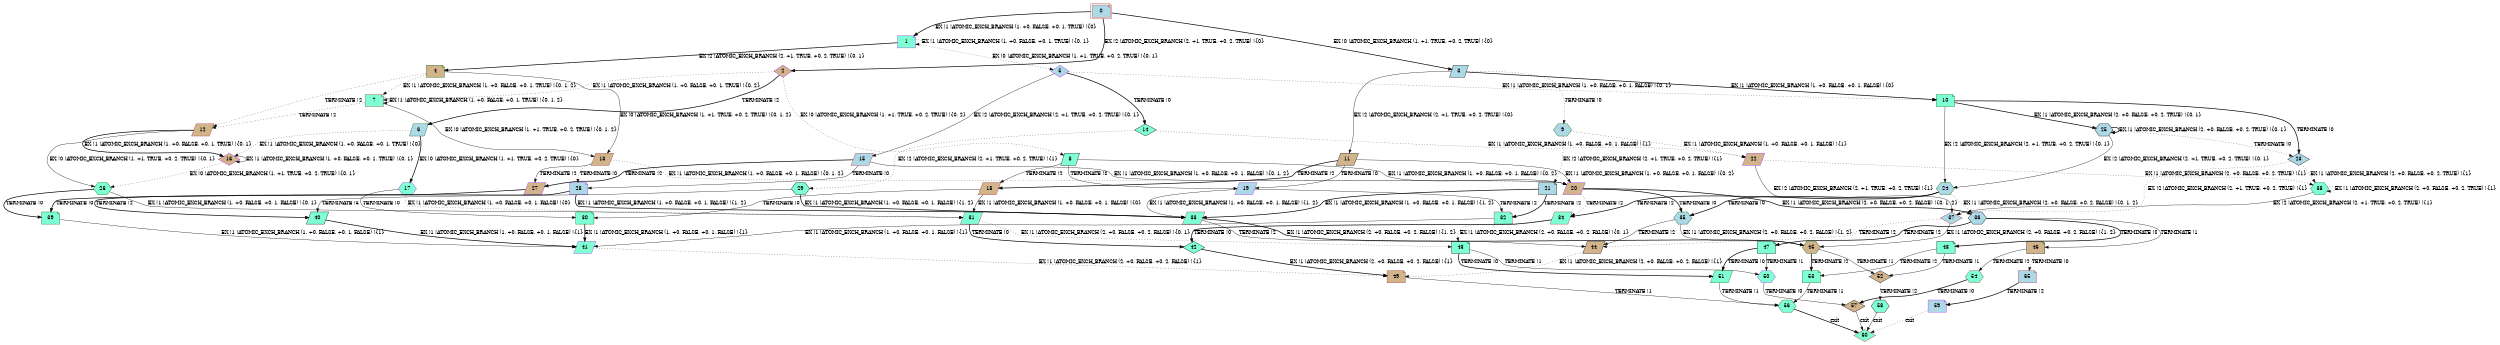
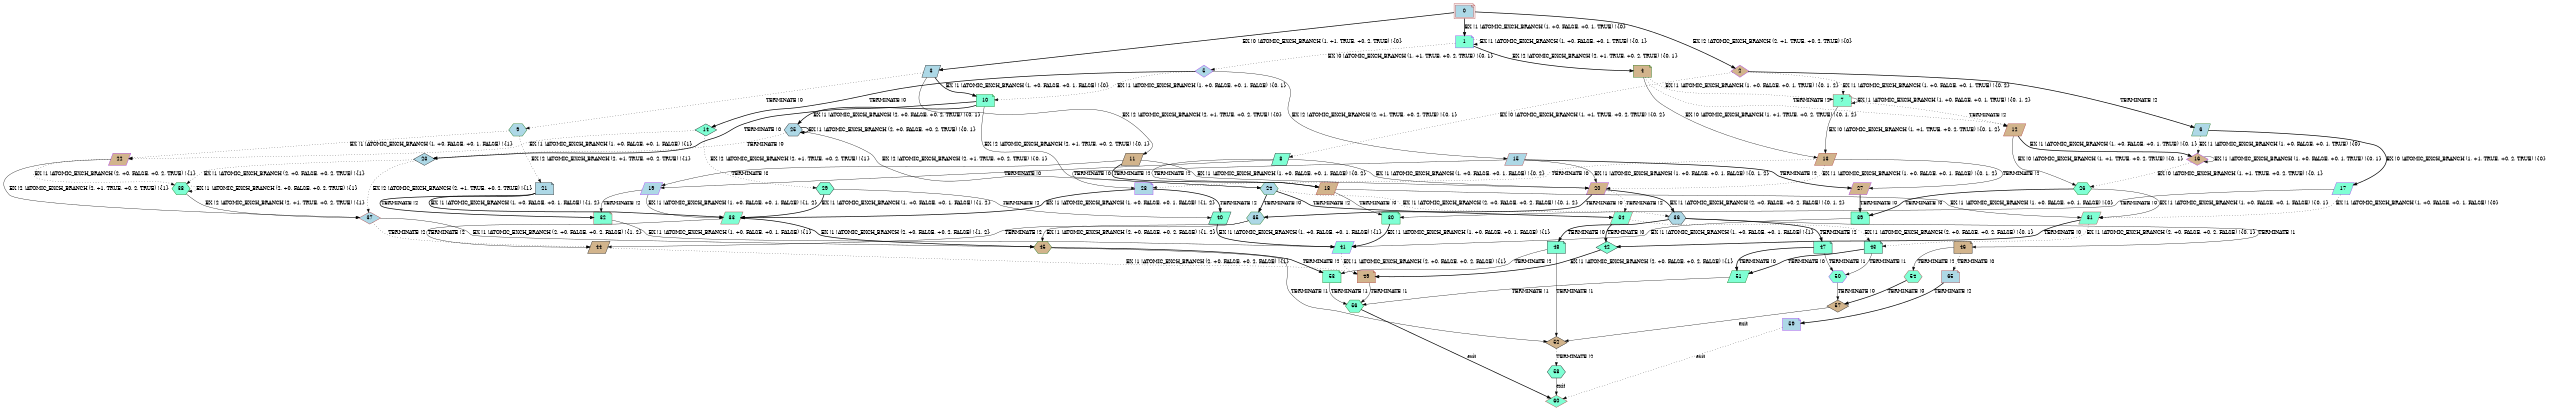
  digraph {
    node [color=black fillcolor=aquamarine shape=parallelogram style=filled]
    edge [style=solid]
    0 [color=brown fillcolor=lightblue peripheries=2 shape=note]
    1 [color=purple shape=note]
    2 [color=purple fillcolor=tan shape=diamond]
    3 [fillcolor=lightblue]
    4 [color=darkgreen fillcolor=tan shape=note]
    5 [color=purple fillcolor=lightblue shape=diamond]
    6 [color=darkgreen fillcolor=lightblue]
    7 [color=brown shape=note]
    8
    9 [color=darkgreen fillcolor=lightblue shape=hexagon]
    10 [color=darkgreen shape=note]
    11 [fillcolor=tan]
    12 [color=brown fillcolor=tan]
    13 [color=brown fillcolor=tan]
    14 [shape=diamond]
    15 [color=brown fillcolor=lightblue]
    16 [color=purple fillcolor=tan shape=diamond]
-   17 [color=purple shape=hexagon]
+   17 [color=purple]
    18 [color=brown fillcolor=tan]
    19 [color=purple fillcolor=lightblue]
    20 [color=purple fillcolor=tan]
    21 [fillcolor=lightblue shape=note]
    22 [color=purple fillcolor=tan]
    23 [fillcolor=lightblue shape=diamond]
    24 [color=darkgreen fillcolor=lightblue shape=hexagon]
    25 [fillcolor=lightblue shape=hexagon]
    26 [color=darkgreen shape=hexagon]
    27 [color=purple fillcolor=tan]
    28 [color=purple fillcolor=lightblue shape=note]
    29 [shape=hexagon]
    30 [color=darkgreen shape=note]
    31 [color=brown]
    32 [color=brown shape=note]
    33 [color=brown]
    34 [color=brown]
    35 [color=darkgreen fillcolor=lightblue shape=hexagon]
    36 [fillcolor=lightblue shape=hexagon]
    37 [color=brown fillcolor=lightblue shape=diamond]
    38 [color=darkgreen shape=hexagon]
    39 [color=darkgreen shape=note]
    40
    41 [color=purple]
    42 [shape=diamond]
    43 [shape=note]
    44 [fillcolor=tan]
    45 [color=darkgreen fillcolor=tan shape=hexagon]
    46 [fillcolor=tan shape=note]
    47 [shape=note]
    48 [shape=note]
    49 [color=brown fillcolor=tan shape=note]
    50 [color=purple shape=hexagon]
    51 [color=darkgreen]
    52 [fillcolor=tan shape=diamond]
    53 [color=darkgreen shape=note]
    54 [color=brown shape=hexagon]
    n56 [color=brown fillcolor=lightblue label=65 shape=note]
    56 [color=darkgreen shape=hexagon]
    57 [fillcolor=tan shape=diamond]
    58 [shape=hexagon]
    59 [color=purple fillcolor=lightblue shape=note]
    60 [color=brown shape=diamond]
    0 -> 1 [label="EX !1 !ATOMIC_EXCH_BRANCH (1, +0, FALSE, +0, 1, TRUE) !{0}" style=bold]
    0 -> 2 [label="EX !2 !ATOMIC_EXCH_BRANCH (2, +1, TRUE, +0, 2, TRUE) !{0}" style=bold]
    0 -> 3 [label="EX !0 !ATOMIC_EXCH_BRANCH (1, +1, TRUE, +0, 2, TRUE) !{0}" style=bold]
    1 -> 1 [label="EX !1 !ATOMIC_EXCH_BRANCH (1, +0, FALSE, +0, 1, TRUE) !{0, 1}" style=dotted]
    1 -> 4 [label="EX !2 !ATOMIC_EXCH_BRANCH (2, +1, TRUE, +0, 2, TRUE) !{0, 1}" style=bold]
    1 -> 5 [label="EX !0 !ATOMIC_EXCH_BRANCH (1, +1, TRUE, +0, 2, TRUE) !{0, 1}" style=dotted]
    2 -> 6 [label="TERMINATE !2" style=bold]
    2 -> 7 [label="EX !1 !ATOMIC_EXCH_BRANCH (1, +0, FALSE, +0, 1, TRUE) !{0, 2}" style=dotted]
    2 -> 8 [label="EX !0 !ATOMIC_EXCH_BRANCH (1, +1, TRUE, +0, 2, TRUE) !{0, 2}" style=dotted]
    3 -> 9 [label="TERMINATE !0" style=dotted]
    3 -> 10 [label="EX !1 !ATOMIC_EXCH_BRANCH (1, +0, FALSE, +0, 1, FALSE) !{0}" style=bold]
    3 -> 11 [label="EX !2 !ATOMIC_EXCH_BRANCH (2, +1, TRUE, +0, 2, TRUE) !{0}"]
    4 -> 7 [label="EX !1 !ATOMIC_EXCH_BRANCH (1, +0, FALSE, +0, 1, TRUE) !{0, 1, 2}" style=dotted]
    4 -> 12 [label="TERMINATE !2" style=dotted]
    4 -> 13 [label="EX !0 !ATOMIC_EXCH_BRANCH (1, +1, TRUE, +0, 2, TRUE) !{0, 1, 2}"]
    5 -> 10 [label="EX !1 !ATOMIC_EXCH_BRANCH (1, +0, FALSE, +0, 1, FALSE) !{0, 1}" style=dotted]
    5 -> 14 [label="TERMINATE !0" style=bold]
    5 -> 15 [label="EX !2 !ATOMIC_EXCH_BRANCH (2, +1, TRUE, +0, 2, TRUE) !{0, 1}"]
    6 -> 16 [label="EX !1 !ATOMIC_EXCH_BRANCH (1, +0, FALSE, +0, 1, TRUE) !{0}" style=dotted]
    6 -> 17 [label="EX !0 !ATOMIC_EXCH_BRANCH (1, +1, TRUE, +0, 2, TRUE) !{0}" style=bold]
    7 -> 7 [label="EX !1 !ATOMIC_EXCH_BRANCH (1, +0, FALSE, +0, 1, TRUE) !{0, 1, 2}"]
    7 -> 12 [label="TERMINATE !2" style=dotted]
    7 -> 13 [label="EX !0 !ATOMIC_EXCH_BRANCH (1, +1, TRUE, +0, 2, TRUE) !{0, 1, 2}"]
    8 -> 18 [label="TERMINATE !2"]
    8 -> 19 [label="TERMINATE !0"]
    8 -> 20 [label="EX !1 !ATOMIC_EXCH_BRANCH (1, +0, FALSE, +0, 1, FALSE) !{0, 2}"]
    9 -> 21 [label="EX !2 !ATOMIC_EXCH_BRANCH (2, +1, TRUE, +0, 2, TRUE) !{1}" style=dotted]
    9 -> 22 [label="EX !1 !ATOMIC_EXCH_BRANCH (1, +0, FALSE, +0, 1, FALSE) !{1}" style=dotted]
    10 -> 23 [label="TERMINATE !0" style=bold]
    10 -> 24 [label="EX !2 !ATOMIC_EXCH_BRANCH (2, +1, TRUE, +0, 2, TRUE) !{0, 1}"]
    10 -> 25 [label="EX !1 !ATOMIC_EXCH_BRANCH (2, +0, FALSE, +0, 2, TRUE) !{0, 1}" style=bold]
    11 -> 18 [label="TERMINATE !2" style=bold]
    11 -> 19 [label="TERMINATE !0"]
    11 -> 20 [label="EX !1 !ATOMIC_EXCH_BRANCH (1, +0, FALSE, +0, 1, FALSE) !{0, 2}"]
    12 -> 16 [label="EX !1 !ATOMIC_EXCH_BRANCH (1, +0, FALSE, +0, 1, TRUE) !{0, 1}" style=bold]
    12 -> 26 [label="EX !0 !ATOMIC_EXCH_BRANCH (1, +1, TRUE, +0, 2, TRUE) !{0, 1}"]
    13 -> 20 [label="EX !1 !ATOMIC_EXCH_BRANCH (1, +0, FALSE, +0, 1, FALSE) !{0, 1, 2}" style=dotted]
    13 -> 27 [label="TERMINATE !2"]
    13 -> 28 [label="TERMINATE !0" style=dotted]
    14 -> 22 [label="EX !1 !ATOMIC_EXCH_BRANCH (1, +0, FALSE, +0, 1, FALSE) !{1}" style=dotted]
    14 -> 29 [label="EX !2 !ATOMIC_EXCH_BRANCH (2, +1, TRUE, +0, 2, TRUE) !{1}" style=dotted]
    15 -> 20 [label="EX !1 !ATOMIC_EXCH_BRANCH (1, +0, FALSE, +0, 1, FALSE) !{0, 1, 2}"]
    15 -> 27 [label="TERMINATE !2" style=bold]
    15 -> 28 [label="TERMINATE !0"]
    16 -> 16 [label="EX !1 !ATOMIC_EXCH_BRANCH (1, +0, FALSE, +0, 1, TRUE) !{0, 1}"]
    16 -> 26 [label="EX !0 !ATOMIC_EXCH_BRANCH (1, +1, TRUE, +0, 2, TRUE) !{0, 1}" style=dotted]
    17 -> 30 [label="TERMINATE !0"]
    17 -> 31 [label="EX !1 !ATOMIC_EXCH_BRANCH (1, +0, FALSE, +0, 1, FALSE) !{0}" style=dotted]
    18 -> 30 [label="TERMINATE !0"]
    18 -> 31 [label="EX !1 !ATOMIC_EXCH_BRANCH (1, +0, FALSE, +0, 1, FALSE) !{0}"]
    19 -> 32 [label="TERMINATE !2"]
    19 -> 33 [label="EX !1 !ATOMIC_EXCH_BRANCH (1, +0, FALSE, +0, 1, FALSE) !{1, 2}"]
    20 -> 34 [label="TERMINATE !2" style=dotted]
    20 -> 35 [label="TERMINATE !0" style=bold]
    20 -> 36 [label="EX !1 !ATOMIC_EXCH_BRANCH (2, +0, FALSE, +0, 2, FALSE) !{0, 1, 2}" style=bold]
    21 -> 32 [label="TERMINATE !2" style=bold]
    21 -> 33 [label="EX !1 !ATOMIC_EXCH_BRANCH (1, +0, FALSE, +0, 1, FALSE) !{1, 2}" style=bold]
    22 -> 37 [label="EX !2 !ATOMIC_EXCH_BRANCH (2, +1, TRUE, +0, 2, TRUE) !{1}"]
    22 -> 38 [label="EX !1 !ATOMIC_EXCH_BRANCH (2, +0, FALSE, +0, 2, TRUE) !{1}" style=dotted]
    23 -> 37 [label="EX !2 !ATOMIC_EXCH_BRANCH (2, +1, TRUE, +0, 2, TRUE) !{1}" style=dotted]
    23 -> 38 [label="EX !1 !ATOMIC_EXCH_BRANCH (2, +0, FALSE, +0, 2, TRUE) !{1}" style=dotted]
    24 -> 34 [label="TERMINATE !2" style=bold]
    24 -> 35 [label="TERMINATE !0" style=bold]
    24 -> 36 [label="EX !1 !ATOMIC_EXCH_BRANCH (2, +0, FALSE, +0, 2, FALSE) !{0, 1, 2}" style=dotted]
    25 -> 23 [label="TERMINATE !0" style=dotted]
    25 -> 24 [label="EX !2 !ATOMIC_EXCH_BRANCH (2, +1, TRUE, +0, 2, TRUE) !{0, 1}"]
    25 -> 25 [label="EX !1 !ATOMIC_EXCH_BRANCH (2, +0, FALSE, +0, 2, TRUE) !{0, 1}" style=bold]
    26 -> 31 [label="EX !1 !ATOMIC_EXCH_BRANCH (1, +0, FALSE, +0, 1, FALSE) !{0, 1}"]
    26 -> 39 [label="TERMINATE !0" style=bold]
    27 -> 39 [label="TERMINATE !0" style=bold]
    28 -> 33 [label="EX !1 !ATOMIC_EXCH_BRANCH (1, +0, FALSE, +0, 1, FALSE) !{1, 2}" style=bold]
    28 -> 40 [label="TERMINATE !2" style=bold]
    29 -> 33 [label="EX !1 !ATOMIC_EXCH_BRANCH (1, +0, FALSE, +0, 1, FALSE) !{1, 2}" style=bold]
-   29 -> 40 [label="TERMINATE !5"]
+   29 -> 40 [label="TERMINATE !2"]
    30 -> 41 [label="EX !1 !ATOMIC_EXCH_BRANCH (1, +0, FALSE, +0, 1, FALSE) !{1}" style=bold]
    31 -> 42 [label="TERMINATE !0" style=bold]
    31 -> 43 [label="EX !1 !ATOMIC_EXCH_BRANCH (2, +0, FALSE, +0, 2, FALSE) !{0, 1}" style=dotted]
    32 -> 41 [label="EX !1 !ATOMIC_EXCH_BRANCH (1, +0, FALSE, +0, 1, FALSE) !{1}"]
    33 -> 44 [label="TERMINATE !2"]
    33 -> 45 [label="EX !1 !ATOMIC_EXCH_BRANCH (2, +0, FALSE, +0, 2, FALSE) !{1, 2}" style=bold]
    34 -> 42 [label="TERMINATE !0" style=bold]
    34 -> 43 [label="EX !1 !ATOMIC_EXCH_BRANCH (2, +0, FALSE, +0, 2, FALSE) !{0, 1}" style=dotted]
    35 -> 44 [label="TERMINATE !2"]
    35 -> 45 [label="EX !1 !ATOMIC_EXCH_BRANCH (2, +0, FALSE, +0, 2, FALSE) !{1, 2}"]
    36 -> 46 [label="TERMINATE !1"]
    36 -> 47 [label="TERMINATE !2" style=bold]
    36 -> 48 [label="TERMINATE !0" style=bold]
    37 -> 44 [label="TERMINATE !2" style=dotted]
    37 -> 45 [label="EX !1 !ATOMIC_EXCH_BRANCH (2, +0, FALSE, +0, 2, FALSE) !{1, 2}"]
    38 -> 37 [label="EX !2 !ATOMIC_EXCH_BRANCH (2, +1, TRUE, +0, 2, TRUE) !{1}"]
    38 -> 38 [label="EX !1 !ATOMIC_EXCH_BRANCH (2, +0, FALSE, +0, 2, TRUE) !{1}" style=dotted]
    39 -> 41 [label="EX !1 !ATOMIC_EXCH_BRANCH (1, +0, FALSE, +0, 1, FALSE) !{1}"]
    40 -> 41 [label="EX !1 !ATOMIC_EXCH_BRANCH (1, +0, FALSE, +0, 1, FALSE) !{1}" style=bold]
    41 -> 49 [label="EX !1 !ATOMIC_EXCH_BRANCH (2, +0, FALSE, +0, 2, FALSE) !{1}" style=dotted]
    42 -> 49 [label="EX !1 !ATOMIC_EXCH_BRANCH (2, +0, FALSE, +0, 2, FALSE) !{1}" style=bold]
    43 -> 50 [label="TERMINATE !1"]
    43 -> 51 [label="TERMINATE !0" style=bold]
    44 -> 49 [label="EX !1 !ATOMIC_EXCH_BRANCH (2, +0, FALSE, +0, 2, FALSE) !{1}" style=dotted]
    45 -> 52 [label="TERMINATE !1"]
    45 -> 53 [label="TERMINATE !2" style=bold]
    46 -> 54 [label="TERMINATE !2"]
    46 -> n56 [label="TERMINATE !0" style=dotted]
    47 -> 50 [label="TERMINATE !1"]
    47 -> 51 [label="TERMINATE !0" style=bold]
    48 -> 52 [label="TERMINATE !1"]
    48 -> 53 [label="TERMINATE !2"]
    49 -> 56 [label="TERMINATE !1"]
    50 -> 57 [label="TERMINATE !0"]
    51 -> 56 [label="TERMINATE !1"]
    52 -> 58 [label="TERMINATE !2" style=dotted]
    53 -> 56 [label="TERMINATE !1"]
    54 -> 57 [label="TERMINATE !0" style=bold]
    n56 -> 59 [label="TERMINATE !2" style=bold]
    56 -> 60 [label=exit style=bold]
-   57 -> 60 [label=exit]
+   57 -> 52 [label=exit]
    58 -> 60 [label=exit]
    59 -> 60 [label=exit style=dotted]
  }
